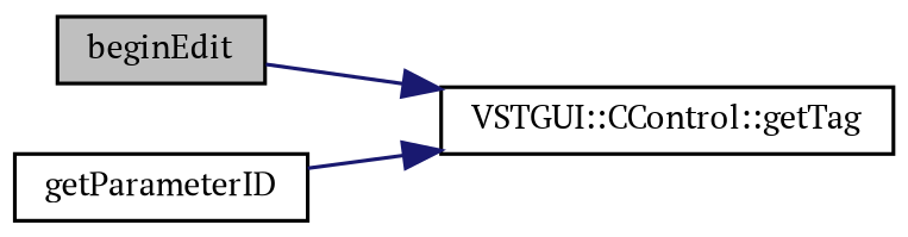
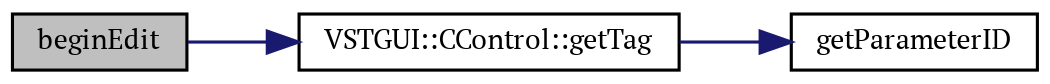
  digraph {
    fontname="PT Serif"
    rankdir=LR
    node [color=black fontname="PT Serif" fontsize=9 shape=record]
    edge [color=midnightblue fontname="PT Serif" fontsize=9 labelfontname=Arial labelfontsize=9 style=solid]
    n1 [fillcolor=grey75 fontcolor=black height=0.2 label=beginEdit style=filled width=0.4]
    n2 [height=0.2 label="VSTGUI::CControl::getTag" width=0.4]
    n3 [height=0.2 label=getParameterID width=0.4]
    n1 -> n2
-   n3 -> n2
+   n2 -> n3
  }
